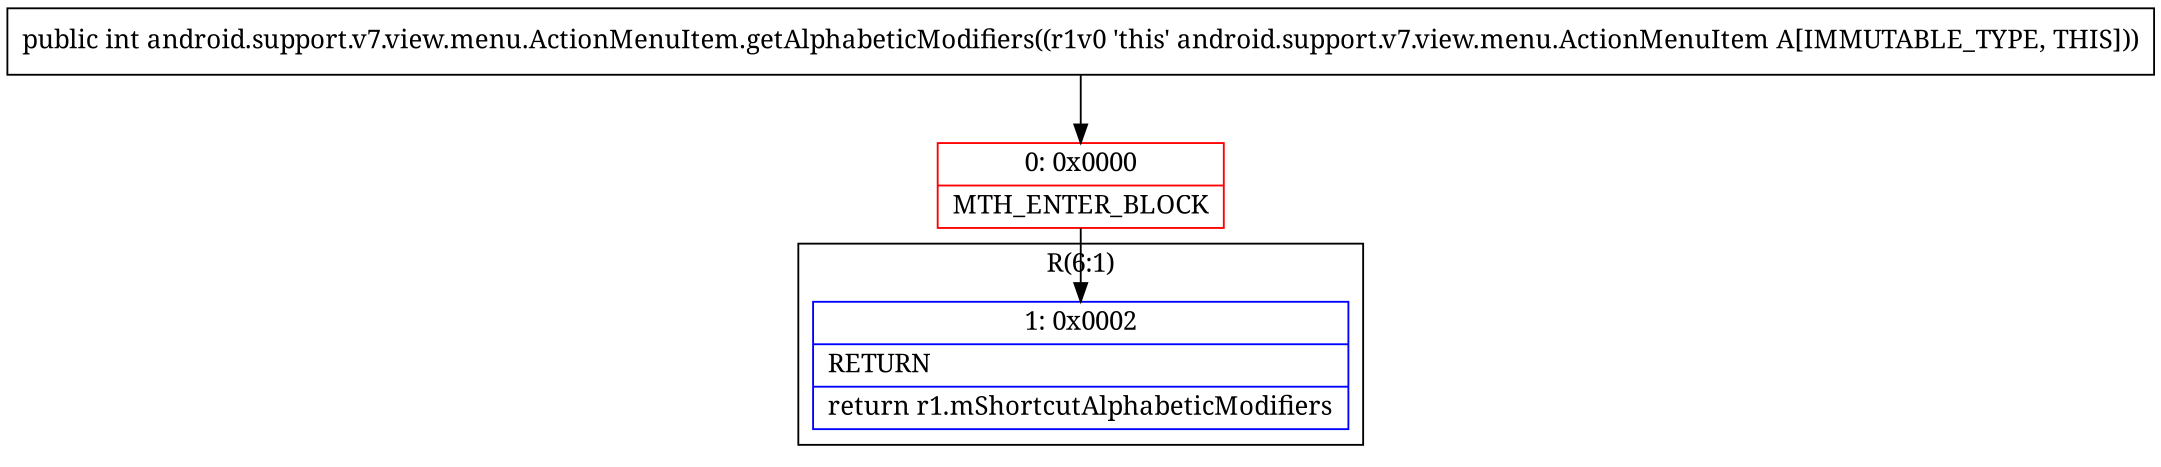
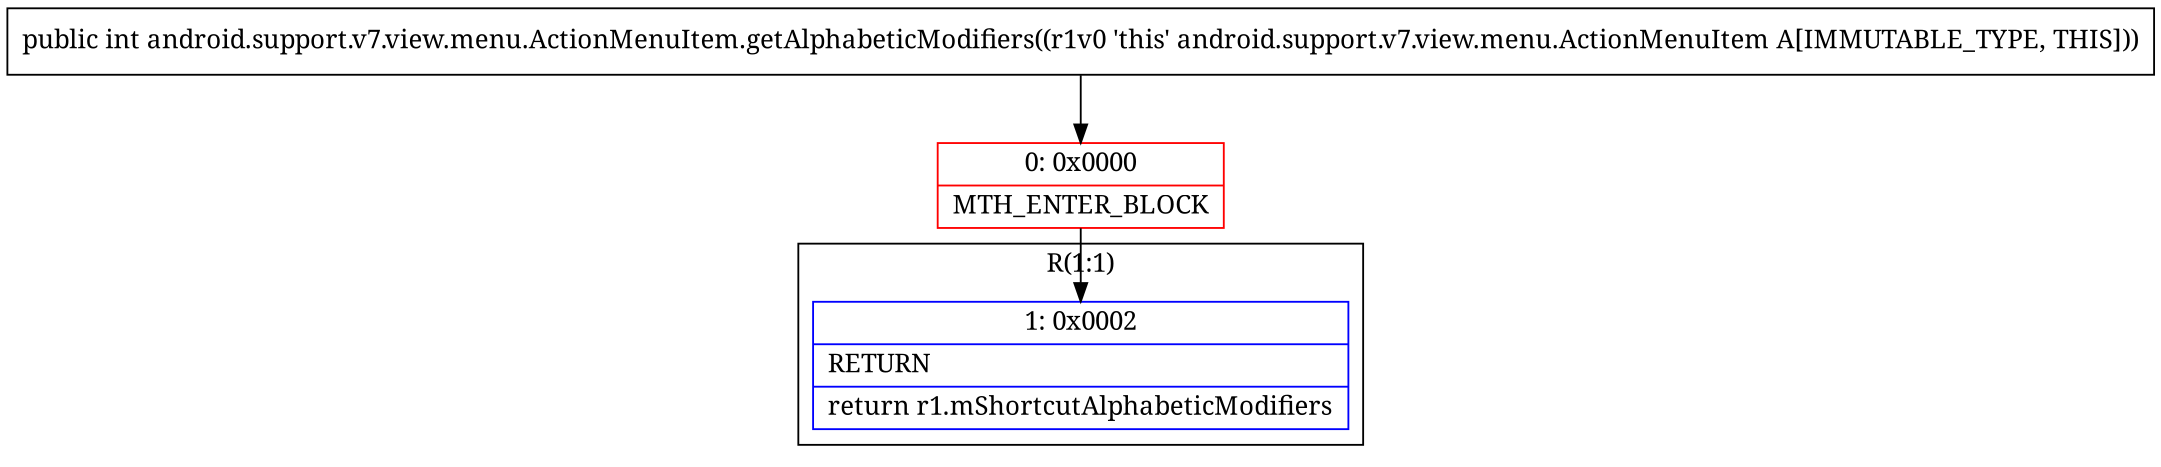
  digraph {
    fontname="Noto Serif"
    node [shape=record fontname="Noto Serif"]
    edge [fontname="Noto Serif"]
    n1 [color=blue label="{1\:\ 0x0002|RETURN\l|return r1.mShortcutAlphabeticModifiers\l}"]
    n2 [color=red label="{0\:\ 0x0000|MTH_ENTER_BLOCK\l}"]
    n3 [label="{public int android.support.v7.view.menu.ActionMenuItem.getAlphabeticModifiers((r1v0 'this' android.support.v7.view.menu.ActionMenuItem A[IMMUTABLE_TYPE, THIS])) }"]
    subgraph cluster_1 {
-     label="R(6:1)"
+     label="R(1:1)"
      n1
    }
    n2 -> n1
    n3 -> n2
  }
